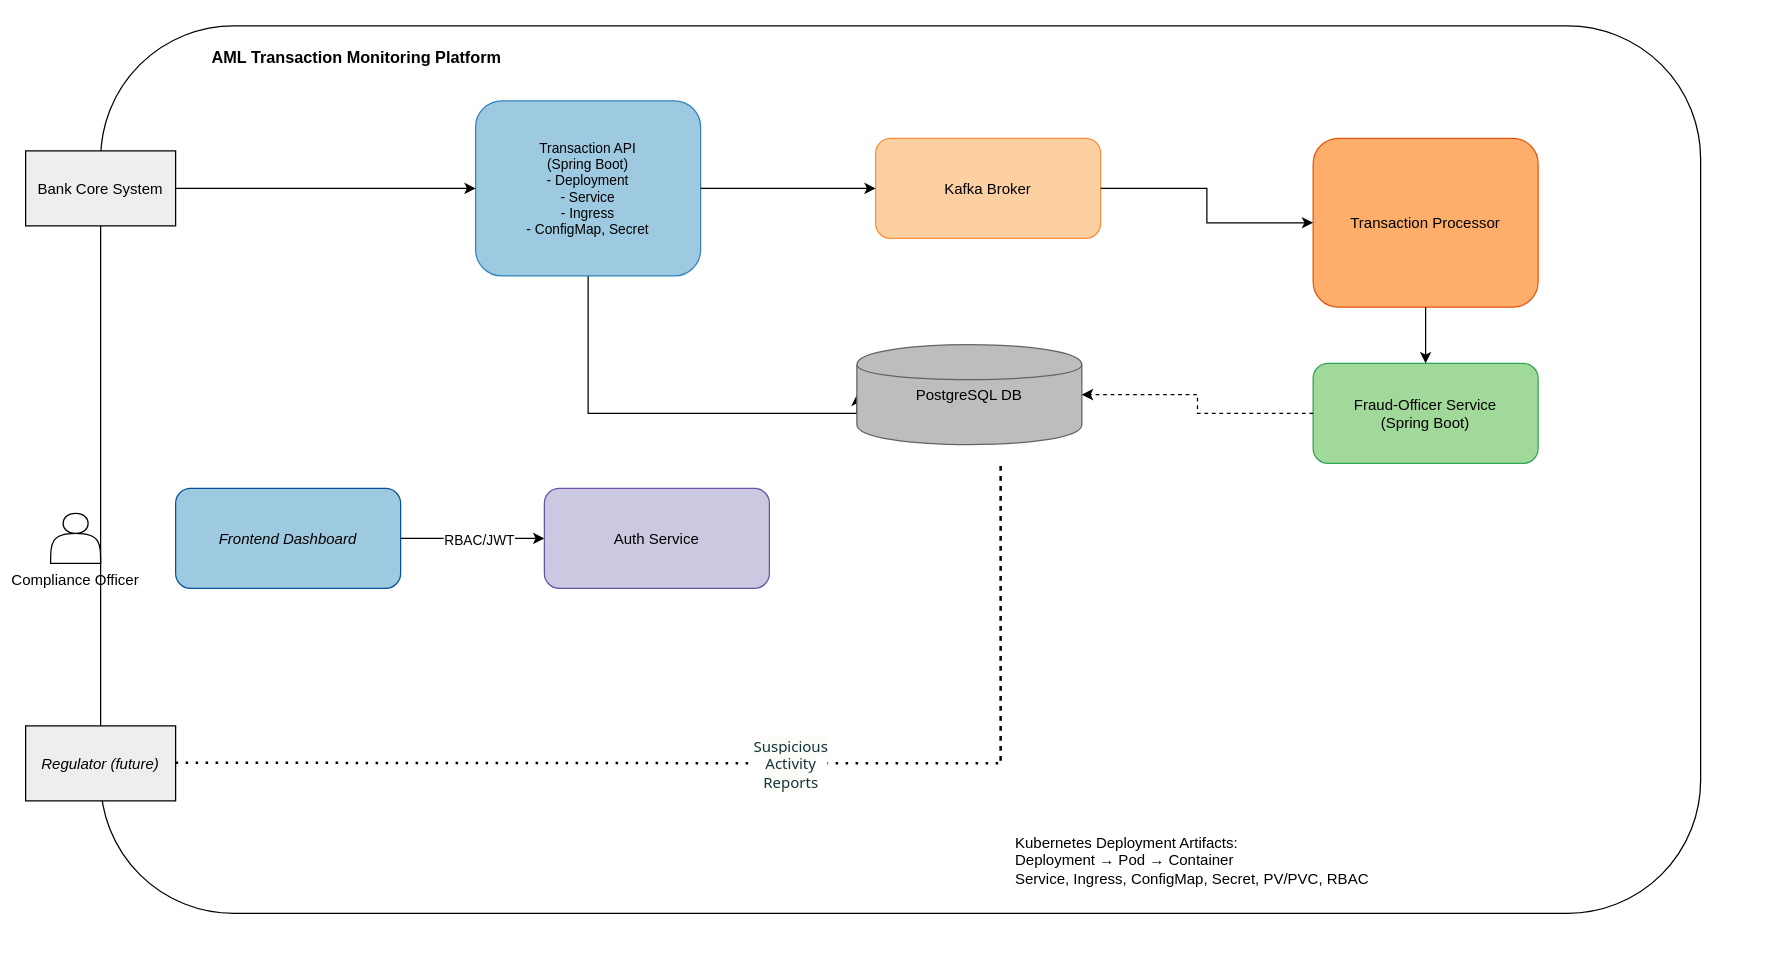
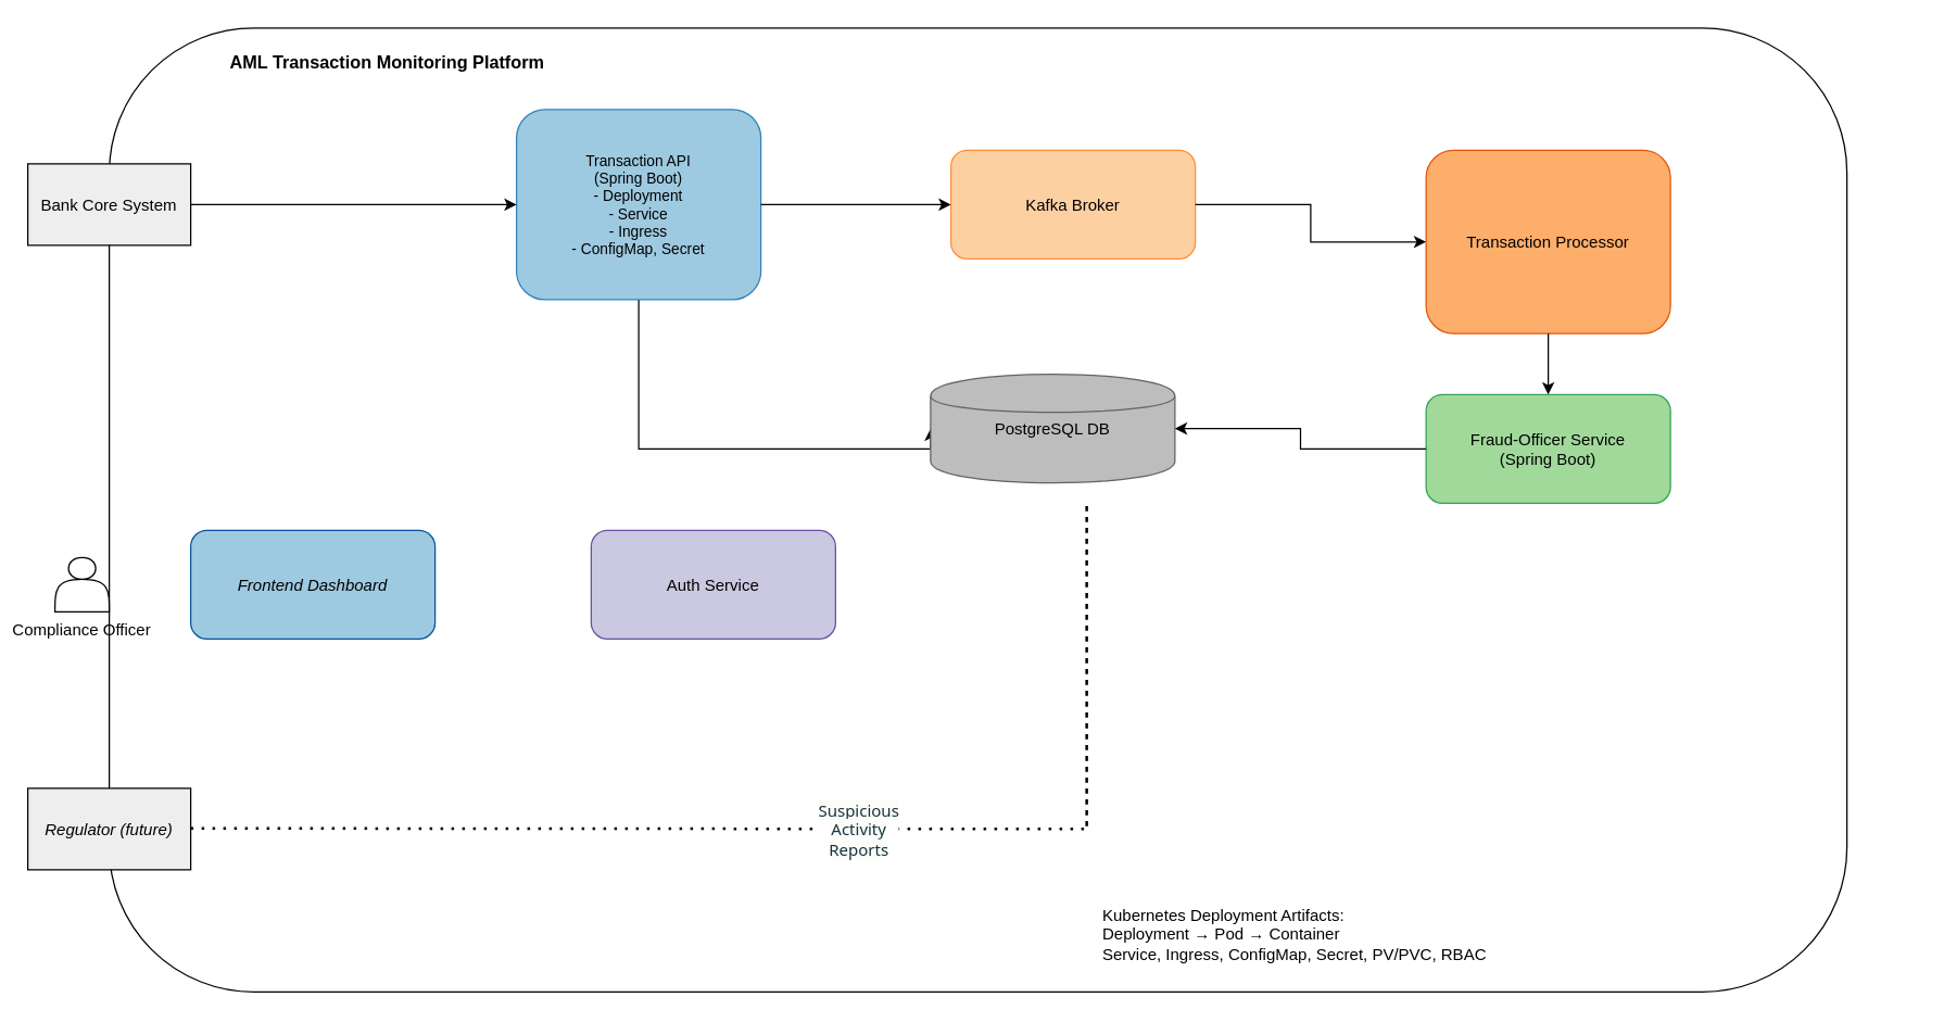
  <mxCell id="0" />
  <mxCell id="1" parent="0" />
  <mxCell id="2" value="" style="shape=rectangle;rounded=1;strokeColor=#000000;fillColor=#ffffff;fontStyle=1;" parent="1" vertex="1"><mxGeometry x="80" y="20" width="1280" height="710" as="geometry" /></mxCell>
  <mxCell id="3" value="Compliance Officer" style="shape=actor;verticalLabelPosition=bottom;verticalAlign=top;" parent="1" vertex="1"><mxGeometry x="40" y="410" width="40" height="40" as="geometry" /></mxCell>
  <mxCell id="4" value="Bank Core System" style="shape=rectangle;fillColor=#eeeeee;" parent="1" vertex="1"><mxGeometry x="20" y="120" width="120" height="60" as="geometry" /></mxCell>
  <mxCell id="5" value="Regulator (future)" style="shape=rectangle;fillColor=#eeeeee;fontStyle=2;" parent="1" vertex="1"><mxGeometry x="20" y="580" width="120" height="60" as="geometry" /></mxCell>
  <mxCell id="6" value="" style="edgeStyle=orthogonalEdgeStyle;rounded=0;orthogonalLoop=1;jettySize=auto;html=1;entryX=0;entryY=0.5;entryDx=0;entryDy=0;" edge="1" parent="1" source="7" target="11"><mxGeometry relative="1" as="geometry"><mxPoint x="290" y="310" as="targetPoint" /><Array as="points"><mxPoint x="470" y="330" /></Array></mxGeometry></mxCell>
  <mxCell id="7" value="Transaction API&#10;(Spring Boot)&#10;- Deployment&#10;- Service&#10;- Ingress&#10;- ConfigMap, Secret" style="shape=rectangle;rounded=1;fillColor=#9ecae1;strokeColor=#3182bd;fontSize=11;align=center;" parent="1" vertex="1"><mxGeometry x="380" y="80" width="180" height="140" as="geometry" /></mxCell>
  <mxCell id="8" value="Kafka Broker" style="shape=rectangle;rounded=1;fillColor=#fdd0a2;strokeColor=#fd8d3c;" parent="1" vertex="1"><mxGeometry x="700" y="110" width="180" height="80" as="geometry" /></mxCell>
  <mxCell id="9" value="Transaction Processor" style="shape=rectangle;rounded=1;fillColor=#fdae6b;strokeColor=#e6550d;" parent="1" vertex="1"><mxGeometry x="1050" y="110" width="180" height="135" as="geometry" /></mxCell>
  <mxCell id="10" value="Fraud-Officer Service&#10;(Spring Boot)" style="shape=rectangle;rounded=1;fillColor=#a1d99b;strokeColor=#31a354;" parent="1" vertex="1"><mxGeometry x="1050" y="290" width="180" height="80" as="geometry" /></mxCell>
  <mxCell id="11" value="PostgreSQL DB" style="shape=cylinder;fillColor=#bdbdbd;strokeColor=#636363;" parent="1" vertex="1"><mxGeometry x="685" y="275" width="180" height="80" as="geometry" /></mxCell>
  <mxCell id="12" value="Auth Service" style="shape=rectangle;rounded=1;fillColor=#cbc9e2;strokeColor=#6a51a3;" parent="1" vertex="1"><mxGeometry x="435" y="390" width="180" height="80" as="geometry" /></mxCell>
  <mxCell id="13" value="Frontend Dashboard" style="shape=rectangle;rounded=1;fillColor=#9ecae1;strokeColor=#08519c;fontStyle=2;" parent="1" vertex="1"><mxGeometry x="140" y="390" width="180" height="80" as="geometry" /></mxCell>
  <mxCell id="14" style="edgeStyle=orthogonalEdgeStyle;rounded=0;strokeColor=#000000;" parent="1" source="4" target="7" edge="1"><mxGeometry relative="1" as="geometry" /></mxCell>
  <mxCell id="15" style="edgeStyle=orthogonalEdgeStyle;rounded=0;strokeColor=#000000;" parent="1" source="7" target="8" edge="1"><mxGeometry relative="1" as="geometry" /></mxCell>
  <mxCell id="16" style="edgeStyle=orthogonalEdgeStyle;rounded=0;strokeColor=#000000;" parent="1" source="8" target="9" edge="1"><mxGeometry relative="1" as="geometry" /></mxCell>
  <mxCell id="17" style="edgeStyle=orthogonalEdgeStyle;rounded=0;strokeColor=#000000;" parent="1" source="9" target="10" edge="1"><mxGeometry relative="1" as="geometry" /></mxCell>
- <mxCell id="18" style="edgeStyle=orthogonalEdgeStyle;rounded=0;strokeColor=#000000;dashed=1;" parent="1" source="10" target="11" edge="1"><mxGeometry relative="1" as="geometry" /></mxCell>
- <mxCell id="19" style="edgeStyle=orthogonalEdgeStyle;rounded=0;strokeColor=#000000;" parent="1" source="13" target="12" edge="1"><mxGeometry relative="1" as="geometry" /></mxCell>
- <mxCell id="20" value="RBAC/JWT" style="edgeLabel;html=1;align=center;verticalAlign=middle;resizable=0;points=[];" vertex="1" connectable="0" parent="19"><mxGeometry x="0.076" y="-1" relative="1" as="geometry"><mxPoint as="offset" /></mxGeometry></mxCell>
+ <mxCell id="18" style="edgeStyle=orthogonalEdgeStyle;rounded=0;strokeColor=#000000;" parent="1" source="10" target="11" edge="1"><mxGeometry relative="1" as="geometry" /></mxCell>
  <mxCell id="21" value="Kubernetes Deployment Artifacts:&lt;br&gt;Deployment → Pod → Container&lt;br&gt;Service, Ingress, ConfigMap, Secret, PV/PVC, RBAC" style="text;html=1;fontSize=12;fontColor=#000000;" parent="1" vertex="1"><mxGeometry x="810" y="660" width="600" height="80" as="geometry" /></mxCell>
  <mxCell id="22" value="&lt;b&gt;&lt;font style=&quot;font-size: 13px;&quot;&gt;AML Transaction Monitoring Platform&lt;/font&gt;&lt;/b&gt;" style="text;html=1;align=center;verticalAlign=middle;whiteSpace=wrap;rounded=0;" vertex="1" parent="1"><mxGeometry x="90" y="30" width="390" height="30" as="geometry" /></mxCell>
  <mxCell id="23" value="" style="endArrow=none;dashed=1;html=1;dashPattern=1 3;strokeWidth=2;rounded=0;" edge="1" parent="1"><mxGeometry width="50" height="50" relative="1" as="geometry"><mxPoint x="140" y="609.5" as="sourcePoint" /><mxPoint x="800" y="610" as="targetPoint" /><Array as="points"><mxPoint x="800" y="610" /><mxPoint x="800" y="370" /></Array></mxGeometry></mxCell>
  <mxCell id="24" value="&lt;span style=&quot;color: oklch(0.304 0.04 213.68); font-family: fkGroteskNeue, &amp;quot;fkGroteskNeue Fallback&amp;quot;, ui-sans-serif, system-ui, -apple-system, &amp;quot;system-ui&amp;quot;, &amp;quot;Segoe UI&amp;quot;, Roboto, &amp;quot;Helvetica Neue&amp;quot;, Arial, &amp;quot;Noto Sans&amp;quot;, sans-serif, &amp;quot;Apple Color Emoji&amp;quot;, &amp;quot;Segoe UI Emoji&amp;quot;, &amp;quot;Segoe UI Symbol&amp;quot;, &amp;quot;Noto Color Emoji&amp;quot;; text-align: left; text-wrap-mode: wrap; background-color: oklch(0.99 0.004 106.47);&quot;&gt;&lt;font style=&quot;font-size: 12px;&quot;&gt;Suspicious Activity Reports&lt;/font&gt;&lt;/span&gt;" style="edgeLabel;html=1;align=center;verticalAlign=middle;resizable=0;points=[];" vertex="1" connectable="0" parent="23"><mxGeometry x="-0.144" y="2" relative="1" as="geometry"><mxPoint x="3" y="3" as="offset" /></mxGeometry></mxCell>
